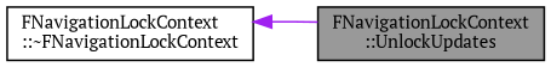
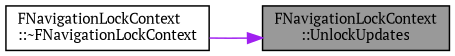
  digraph {
    rankdir=RL
    fontname="PT Serif"
    node [color=black fontname="PT Serif" fontsize=10 shape=box style=filled]
    n1 [fillcolor=grey60 fontcolor=black height=0.2 label="FNavigationLockContext\l::UnlockUpdates" width=0.4]
    n2 [fillcolor=white height=0.2 label="FNavigationLockContext\l::~FNavigationLockContext" width=0.4]
-   n2 -> n1 [color=purple dir=back fontname="PT Serif" fontsize=10 labelfontname=Helvetica labelfontsize=10 style=solid]
+   n1 -> n2 [color=purple dir=back fontname="PT Serif" fontsize=10 labelfontname=Helvetica labelfontsize=10 style=solid]
  }
